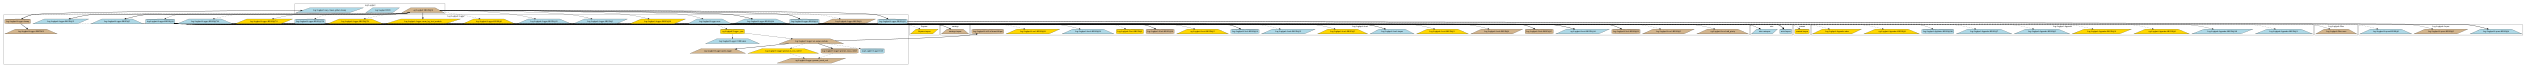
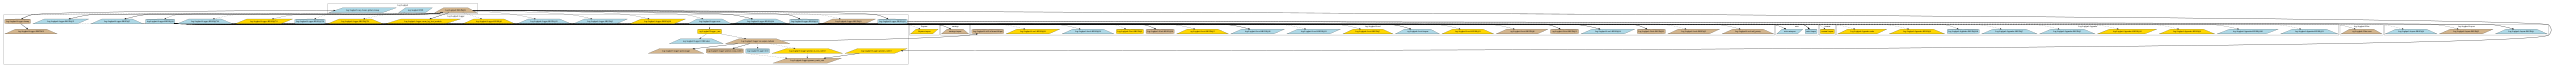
  digraph {
    fontname="Liberation Serif"
    node [fillcolor=lightblue fontname="Liberation Serif" shape=trapezium style=filled]
    edge [fontname="Liberation Serif" style=dashed]
    "Log::Log4perl::Appender::BEGIN@12"
    "Log::Log4perl::Appender::BEGIN@180" [shape=parallelogram]
    "Log::Log4perl::Appender::BEGIN@6" [fillcolor=gold]
    "Log::Log4perl::Appender::BEGIN@10" [fillcolor=gold shape=parallelogram]
    "Log::Log4perl::Appender::BEGIN@5"
    "Log::Log4perl::Appender::BEGIN@7"
    "Log::Log4perl::Appender::BEGIN@266" [shape=cylinder]
    n8 [fillcolor=gold label="Log::Log4perl::Appender::subst" shape=parallelogram]
    "Log::Log4perl::Appender::BEGIN@9" [fillcolor=gold]
    "Log::Log4perl::Layout::BEGIN@4"
    "Log::Log4perl::Layout::BEGIN@5" [fillcolor=tan shape=parallelogram]
    "Log::Log4perl::Layout::BEGIN@6"
    "Exporter::import" [fillcolor=gold shape=parallelogram]
    "warnings::import" [fillcolor=tan]
    "Log::Log4perl::Logger::parent_logger" [fillcolor=tan]
    "Log::Log4perl::Logger::cleanup" [fillcolor=tan shape=cylinder]
    "Log::Log4perl::Logger::generate_is_xxx_coderef" [fillcolor=gold]
    "Log::Log4perl::Logger::_new" [fillcolor=gold shape=cylinder]
    "Log::Log4perl::Logger::BEGIN@9" [fillcolor=tan shape=parallelogram]
    "Log::Log4perl::Logger::BEGIN@15" [shape=parallelogram]
+   "Log::Log4perl::Logger::generate_coderef" [fillcolor=gold shape=parallelogram]
    "Log::Log4perl::Logger::BEGIN@14"
    "Log::Log4perl::Logger::BEGIN@7"
    "Log::Log4perl::Logger::DESTROY" [fillcolor=tan]
    "Log::Log4perl::Logger::BEGIN@10" [shape=cylinder]
    "Log::Log4perl::Logger::BEGIN@5" [shape=parallelogram]
    "Log::Log4perl::Logger::BEGIN@13"
    "Log::Log4perl::Logger::generate_noop_coderef" [fillcolor=tan shape=cylinder]
    "Log::Log4perl::Logger::BEGIN@6" [fillcolor=gold]
    "Log::Log4perl::Logger::level" [shape=cylinder]
    "Log::Log4perl::Logger::create_log_level_methods" [fillcolor=gold shape=parallelogram]
    "Log::Log4perl::Logger::BEGIN@731" [fillcolor=gold shape=parallelogram]
    "Log::Log4perl::Logger::generate_watch_code" [fillcolor=tan shape=parallelogram]
    "Log::Log4perl::Logger::BEGIN@791" [fillcolor=gold]
    "Log::Log4perl::Logger::BEGIN@760"
    "Log::Log4perl::Logger::set_output_methods" [fillcolor=tan]
    "Log::Log4perl::Logger::BEGIN@20" [fillcolor=gold shape=parallelogram]
    "Log::Log4perl::Logger::BEGIN@738" [shape=cylinder]
    "Log::Log4perl::Logger::reset"
    "Log::Log4perl::Logger::BEGIN@12" [shape=cylinder]
    "Log::Log4perl::Logger::BEGIN@11" [shape=cylinder]
    "Log::Log4perl::Logger::CORE:subst"
    "Log::Log4perl::Filter::reset" [fillcolor=tan]
    "Log::Log4perl::END" [shape=parallelogram]
    "Log::Log4perl::BEGIN@12" [fillcolor=tan]
    "Log::Log4perl::easy_closure_global_cleanup" [shape=parallelogram]
    "strict::import" [shape=cylinder]
    "strict::unimport" [shape=parallelogram]
    "constant::import" [fillcolor=gold shape=cylinder]
    "Log::Log4perl::Level::BEGIN@22" [fillcolor=tan shape=cylinder]
    "Log::Log4perl::Level::BEGIN@14" [shape=parallelogram]
    "Log::Log4perl::Level::BEGIN@15" [fillcolor=tan shape=cylinder]
    "Log::Log4perl::Level::BEGIN@6" [fillcolor=tan shape=parallelogram]
    "Log::Log4perl::Level::BEGIN@13" [fillcolor=gold]
    "Log::Log4perl::Level::import"
    "Log::Log4perl::Level::BEGIN@7" [fillcolor=gold]
    "Log::Log4perl::Level::BEGIN@23" [shape=parallelogram]
-   "Log::Log4perl::Level::BEGIN@16" [shape=cylinder]
+   "Log::Log4perl::Level::BEGIN@16" [shape=parallelogram]
    "Log::Log4perl::Level::BEGIN@17" [fillcolor=gold]
    "Log::Log4perl::Level::BEGIN@18" [fillcolor=tan shape=cylinder]
    "Log::Log4perl::Level::BEGIN@8" [fillcolor=gold shape=cylinder]
    "Log::Log4perl::Level::BEGIN@20"
    "Log::Log4perl::Level::BEGIN@19" [fillcolor=gold shape=parallelogram]
    "Log::Log4perl::Level::add_priority" [fillcolor=tan]
    "Log::Log4perl::Level::BEGIN@5" [fillcolor=tan shape=parallelogram]
    "Log::Log4perl::Level::isGreaterOrEqual" [fillcolor=tan shape=cylinder]
    subgraph cluster_1 {
      label="Log::Log4perl::Appender"
      "Log::Log4perl::Appender::BEGIN@12"
      "Log::Log4perl::Appender::BEGIN@180"
      "Log::Log4perl::Appender::BEGIN@6"
      "Log::Log4perl::Appender::BEGIN@10"
      "Log::Log4perl::Appender::BEGIN@5"
      "Log::Log4perl::Appender::BEGIN@7"
      "Log::Log4perl::Appender::BEGIN@266"
      n8
      "Log::Log4perl::Appender::BEGIN@9"
    }
    subgraph cluster_2 {
      label="Log::Log4perl::Layout"
      "Log::Log4perl::Layout::BEGIN@4"
      "Log::Log4perl::Layout::BEGIN@5"
      "Log::Log4perl::Layout::BEGIN@6"
    }
    subgraph cluster_3 {
      label=Exporter
      "Exporter::import"
    }
    subgraph cluster_4 {
      label=warnings
      "warnings::import"
    }
    subgraph cluster_5 {
      label="Log::Log4perl::Logger"
      "Log::Log4perl::Logger::parent_logger"
      "Log::Log4perl::Logger::cleanup"
      "Log::Log4perl::Logger::generate_is_xxx_coderef"
      "Log::Log4perl::Logger::_new"
      "Log::Log4perl::Logger::BEGIN@9"
      "Log::Log4perl::Logger::BEGIN@15"
+     "Log::Log4perl::Logger::generate_coderef"
      "Log::Log4perl::Logger::BEGIN@14"
      "Log::Log4perl::Logger::BEGIN@7"
      "Log::Log4perl::Logger::DESTROY"
      "Log::Log4perl::Logger::BEGIN@10"
      "Log::Log4perl::Logger::BEGIN@5"
      "Log::Log4perl::Logger::BEGIN@13"
      "Log::Log4perl::Logger::generate_noop_coderef"
      "Log::Log4perl::Logger::BEGIN@6"
      "Log::Log4perl::Logger::level"
      "Log::Log4perl::Logger::create_log_level_methods"
      "Log::Log4perl::Logger::BEGIN@731"
      "Log::Log4perl::Logger::generate_watch_code"
      "Log::Log4perl::Logger::BEGIN@791"
      "Log::Log4perl::Logger::BEGIN@760"
      "Log::Log4perl::Logger::set_output_methods"
      "Log::Log4perl::Logger::BEGIN@20"
      "Log::Log4perl::Logger::BEGIN@738"
      "Log::Log4perl::Logger::reset"
      "Log::Log4perl::Logger::BEGIN@12"
      "Log::Log4perl::Logger::BEGIN@11"
      "Log::Log4perl::Logger::CORE:subst"
    }
    subgraph cluster_6 {
      label="Log::Log4perl::Filter"
      "Log::Log4perl::Filter::reset"
    }
    subgraph cluster_7 {
      label="Log::Log4perl"
      "Log::Log4perl::END"
      "Log::Log4perl::BEGIN@12"
      "Log::Log4perl::easy_closure_global_cleanup"
    }
    subgraph cluster_8 {
      label="strict"
      "strict::import"
      "strict::unimport"
    }
    subgraph cluster_9 {
      label=constant
      "constant::import"
    }
    subgraph cluster_10 {
      label="Log::Log4perl::Level"
      "Log::Log4perl::Level::BEGIN@22"
      "Log::Log4perl::Level::BEGIN@14"
      "Log::Log4perl::Level::BEGIN@15"
      "Log::Log4perl::Level::BEGIN@6"
      "Log::Log4perl::Level::BEGIN@13"
      "Log::Log4perl::Level::import"
      "Log::Log4perl::Level::BEGIN@7"
      "Log::Log4perl::Level::BEGIN@23"
      "Log::Log4perl::Level::BEGIN@16"
      "Log::Log4perl::Level::BEGIN@17"
      "Log::Log4perl::Level::BEGIN@18"
      "Log::Log4perl::Level::BEGIN@8"
      "Log::Log4perl::Level::BEGIN@20"
      "Log::Log4perl::Level::BEGIN@19"
      "Log::Log4perl::Level::add_priority"
      "Log::Log4perl::Level::BEGIN@5"
      "Log::Log4perl::Level::isGreaterOrEqual"
    }
    "Log::Log4perl::Logger::cleanup" -> "Log::Log4perl::Logger::DESTROY" [style=bold]
    "Log::Log4perl::Logger::cleanup" -> "Log::Log4perl::easy_closure_global_cleanup" [style=bold]
    "Log::Log4perl::Logger::generate_is_xxx_coderef" -> "Log::Log4perl::Logger::generate_watch_code"
    "Log::Log4perl::Logger::_new" -> "Log::Log4perl::Logger::set_output_methods" [style=solid]
    "Log::Log4perl::Logger::_new" -> "Log::Log4perl::Logger::CORE:subst" [style=solid]
    "Log::Log4perl::Logger::BEGIN@15" -> "Exporter::import"
+   "Log::Log4perl::Logger::generate_coderef" -> "Log::Log4perl::Logger::generate_watch_code" [style=bold]
    "Log::Log4perl::Logger::BEGIN@7" -> "warnings::import" [style=bold]
    "Log::Log4perl::Logger::BEGIN@10" -> "Log::Log4perl::Level::BEGIN@22" [style=bold]
    "Log::Log4perl::Logger::BEGIN@10" -> "Log::Log4perl::Level::BEGIN@14" [style=bold]
    "Log::Log4perl::Logger::BEGIN@10" -> "Log::Log4perl::Level::BEGIN@15" [style=bold]
    "Log::Log4perl::Logger::BEGIN@10" -> "Log::Log4perl::Level::BEGIN@6" [style=solid]
    "Log::Log4perl::Logger::BEGIN@10" -> "Log::Log4perl::Level::BEGIN@13" [style=solid]
    "Log::Log4perl::Logger::BEGIN@10" -> "Log::Log4perl::Level::import" [style=bold]
    "Log::Log4perl::Logger::BEGIN@10" -> "Log::Log4perl::Level::BEGIN@7" [style=solid]
    "Log::Log4perl::Logger::BEGIN@10" -> "Log::Log4perl::Level::BEGIN@23"
    "Log::Log4perl::Logger::BEGIN@10" -> "Log::Log4perl::Level::BEGIN@16" [style=bold]
    "Log::Log4perl::Logger::BEGIN@10" -> "Log::Log4perl::Level::BEGIN@17" [style=solid]
    "Log::Log4perl::Logger::BEGIN@10" -> "Log::Log4perl::Level::BEGIN@18" [style=bold]
    "Log::Log4perl::Logger::BEGIN@10" -> "Log::Log4perl::Level::BEGIN@8"
    "Log::Log4perl::Logger::BEGIN@10" -> "Log::Log4perl::Level::BEGIN@20" [style=solid]
    "Log::Log4perl::Logger::BEGIN@10" -> "Log::Log4perl::Level::BEGIN@19"
    "Log::Log4perl::Logger::BEGIN@10" -> "Log::Log4perl::Level::add_priority" [style=solid]
    "Log::Log4perl::Logger::BEGIN@10" -> "Log::Log4perl::Level::BEGIN@5"
    "Log::Log4perl::Logger::generate_noop_coderef" -> "Log::Log4perl::Logger::generate_watch_code"
    "Log::Log4perl::Logger::BEGIN@6" -> "strict::import"
    "Log::Log4perl::Logger::BEGIN@731" -> "strict::unimport"
    "Log::Log4perl::Logger::BEGIN@791" -> "strict::import" [style=solid]
    "Log::Log4perl::Logger::BEGIN@760" -> "strict::unimport" [style=solid]
    "Log::Log4perl::Logger::set_output_methods" -> "Log::Log4perl::Logger::parent_logger" [style=bold]
    "Log::Log4perl::Logger::set_output_methods" -> "Log::Log4perl::Logger::generate_is_xxx_coderef"
    "Log::Log4perl::Logger::set_output_methods" -> "Log::Log4perl::Logger::generate_noop_coderef" [style=bold]
    "Log::Log4perl::Logger::set_output_methods" -> "Log::Log4perl::Logger::level"
    "Log::Log4perl::Logger::set_output_methods" -> "Log::Log4perl::Level::isGreaterOrEqual" [style=bold]
    "Log::Log4perl::Logger::BEGIN@20" -> "constant::import"
    "Log::Log4perl::Logger::BEGIN@738" -> "strict::import" [style=solid]
    "Log::Log4perl::Logger::reset" -> n8
    "Log::Log4perl::Logger::reset" -> "Log::Log4perl::Logger::_new"
    "Log::Log4perl::Logger::reset" -> "Log::Log4perl::Filter::reset" [style=solid]
    "Log::Log4perl::Logger::BEGIN@12" -> "Log::Log4perl::Appender::BEGIN@12"
    "Log::Log4perl::Logger::BEGIN@12" -> "Log::Log4perl::Appender::BEGIN@180" [style=solid]
    "Log::Log4perl::Logger::BEGIN@12" -> "Log::Log4perl::Appender::BEGIN@6"
    "Log::Log4perl::Logger::BEGIN@12" -> "Log::Log4perl::Appender::BEGIN@10"
    "Log::Log4perl::Logger::BEGIN@12" -> "Log::Log4perl::Appender::BEGIN@5"
    "Log::Log4perl::Logger::BEGIN@12" -> "Log::Log4perl::Appender::BEGIN@7"
    "Log::Log4perl::Logger::BEGIN@12" -> "Log::Log4perl::Appender::BEGIN@266" [style=solid]
    "Log::Log4perl::Logger::BEGIN@12" -> "Log::Log4perl::Appender::BEGIN@9"
    "Log::Log4perl::Logger::BEGIN@11" -> "Log::Log4perl::Layout::BEGIN@4" [style=bold]
    "Log::Log4perl::Logger::BEGIN@11" -> "Log::Log4perl::Layout::BEGIN@5" [style=solid]
    "Log::Log4perl::Logger::BEGIN@11" -> "Log::Log4perl::Layout::BEGIN@6"
    "Log::Log4perl::END" -> "Log::Log4perl::Logger::cleanup"
    "Log::Log4perl::BEGIN@12" -> "Log::Log4perl::Logger::BEGIN@9"
    "Log::Log4perl::BEGIN@12" -> "Log::Log4perl::Logger::BEGIN@15" [style=bold]
+   "Log::Log4perl::BEGIN@12" -> "Log::Log4perl::Logger::generate_coderef" [style=bold]
    "Log::Log4perl::BEGIN@12" -> "Log::Log4perl::Logger::BEGIN@14" [style=bold]
    "Log::Log4perl::BEGIN@12" -> "Log::Log4perl::Logger::BEGIN@7" [style=bold]
    "Log::Log4perl::BEGIN@12" -> "Log::Log4perl::Logger::BEGIN@10" [style=solid]
    "Log::Log4perl::BEGIN@12" -> "Log::Log4perl::Logger::BEGIN@5" [style=solid]
    "Log::Log4perl::BEGIN@12" -> "Log::Log4perl::Logger::BEGIN@13" [style=solid]
    "Log::Log4perl::BEGIN@12" -> "Log::Log4perl::Logger::BEGIN@6"
    "Log::Log4perl::BEGIN@12" -> "Log::Log4perl::Logger::create_log_level_methods" [style=bold]
    "Log::Log4perl::BEGIN@12" -> "Log::Log4perl::Logger::BEGIN@731" [style=solid]
    "Log::Log4perl::BEGIN@12" -> "Log::Log4perl::Logger::BEGIN@791"
    "Log::Log4perl::BEGIN@12" -> "Log::Log4perl::Logger::BEGIN@760"
    "Log::Log4perl::BEGIN@12" -> "Log::Log4perl::Logger::BEGIN@20" [style=solid]
    "Log::Log4perl::BEGIN@12" -> "Log::Log4perl::Logger::BEGIN@738"
    "Log::Log4perl::BEGIN@12" -> "Log::Log4perl::Logger::reset" [style=solid]
    "Log::Log4perl::BEGIN@12" -> "Log::Log4perl::Logger::BEGIN@12" [style=bold]
    "Log::Log4perl::BEGIN@12" -> "Log::Log4perl::Logger::BEGIN@11" [style=bold]
  }
